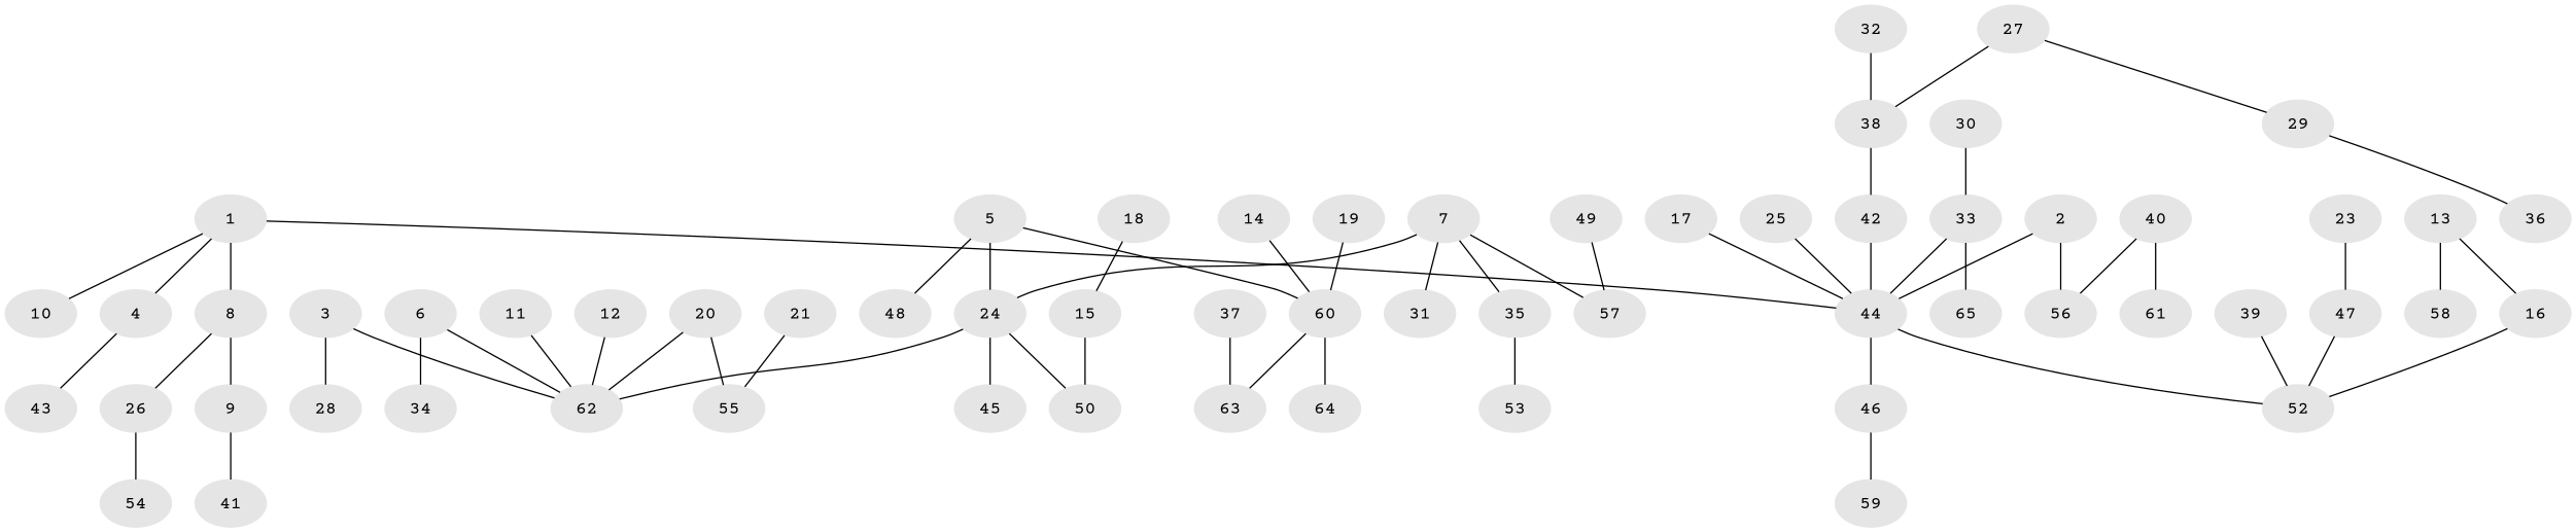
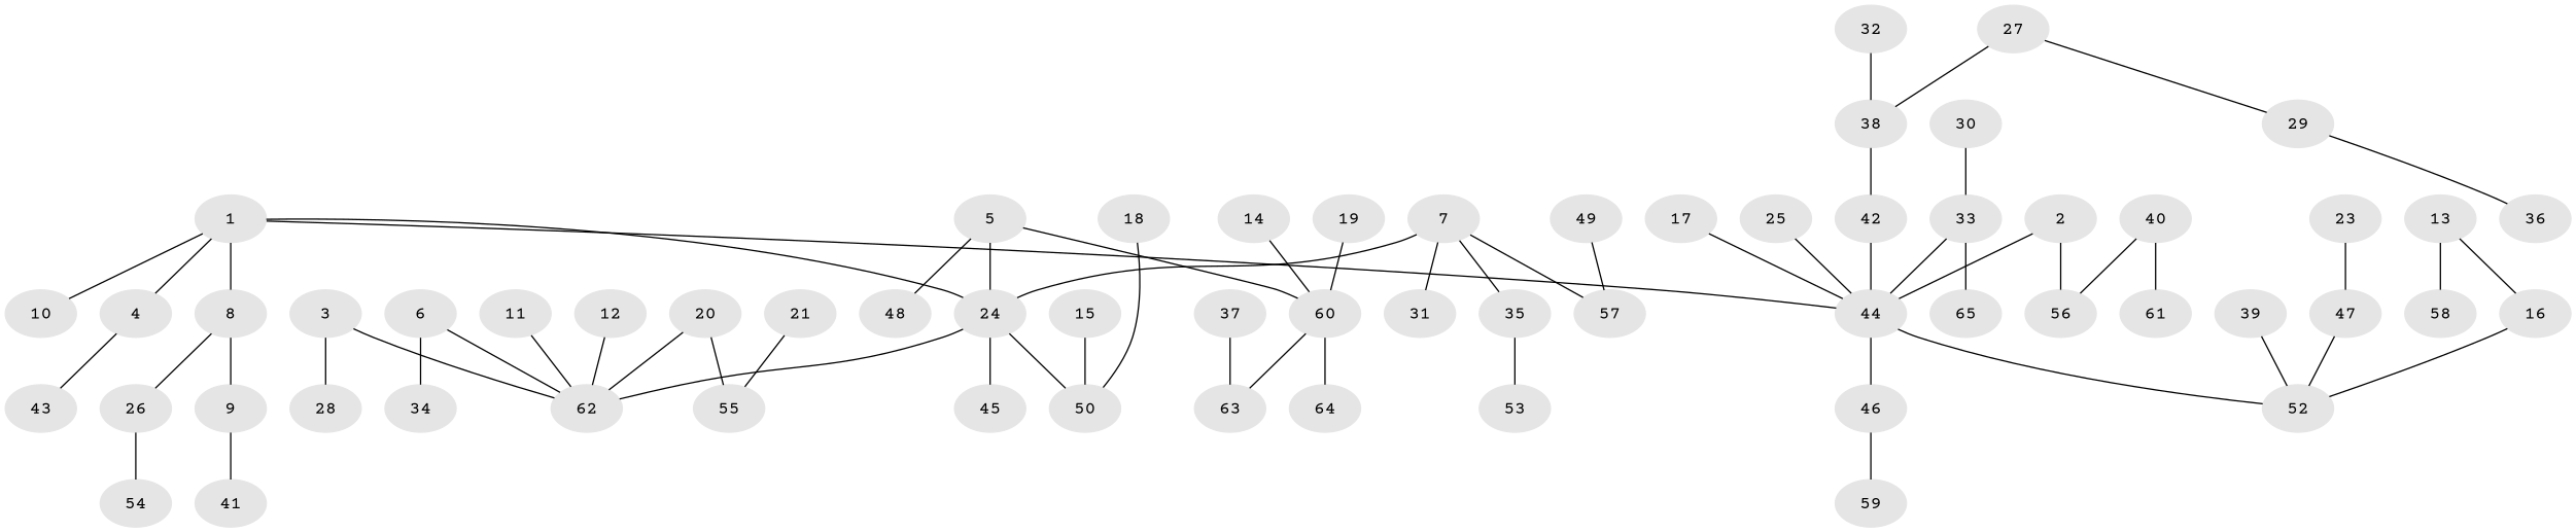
  graph {
    fontname="Courier Prime"
    node [color=gray90 fontname="Courier Prime" style=filled]
    edge [fontname="Courier Prime" weight=1.0]
    1
    4
    8
    10
    24
    44
    43
    9
    26
    62
    50
    45
    52
    46
    2
    56
    3
    28
    5
    48
    60
    63
    64
    6
    34
    7
    31
    35
    57
    53
    41
    54
    11
    12
    13
    16
    58
    14
    15
    17
    18
    19
    20
    55
    21
    23
    47
    25
    27
    29
    38
    36
    42
    30
    33
    65
    32
    37
    39
    40
    61
    59
    49
    1 -- 4
    1 -- 8
    1 -- 10
+   1 -- 24
    1 -- 44
    4 -- 43
    8 -- 9
    8 -- 26
    24 -- 62
    24 -- 50
    24 -- 45
    44 -- 52
    44 -- 46
    9 -- 41
    26 -- 54
    46 -- 59
    2 -- 44
    2 -- 56
    3 -- 62
    3 -- 28
    5 -- 24
    5 -- 48
    5 -- 60
    60 -- 63
    60 -- 64
    6 -- 62
    6 -- 34
    7 -- 24
    7 -- 31
    7 -- 35
    7 -- 57
    35 -- 53
    11 -- 62
    12 -- 62
    13 -- 16
    13 -- 58
    16 -- 52
    14 -- 60
    15 -- 50
    17 -- 44
-   18 -- 15
+   18 -- 50
    19 -- 60
    20 -- 62
    20 -- 55
    21 -- 55
    23 -- 47
    47 -- 52
    25 -- 44
    27 -- 29
    27 -- 38
    29 -- 36
    38 -- 42
    42 -- 44
    30 -- 33
    33 -- 44
    33 -- 65
    32 -- 38
    37 -- 63
    39 -- 52
    40 -- 56
    40 -- 61
    49 -- 57
  }
